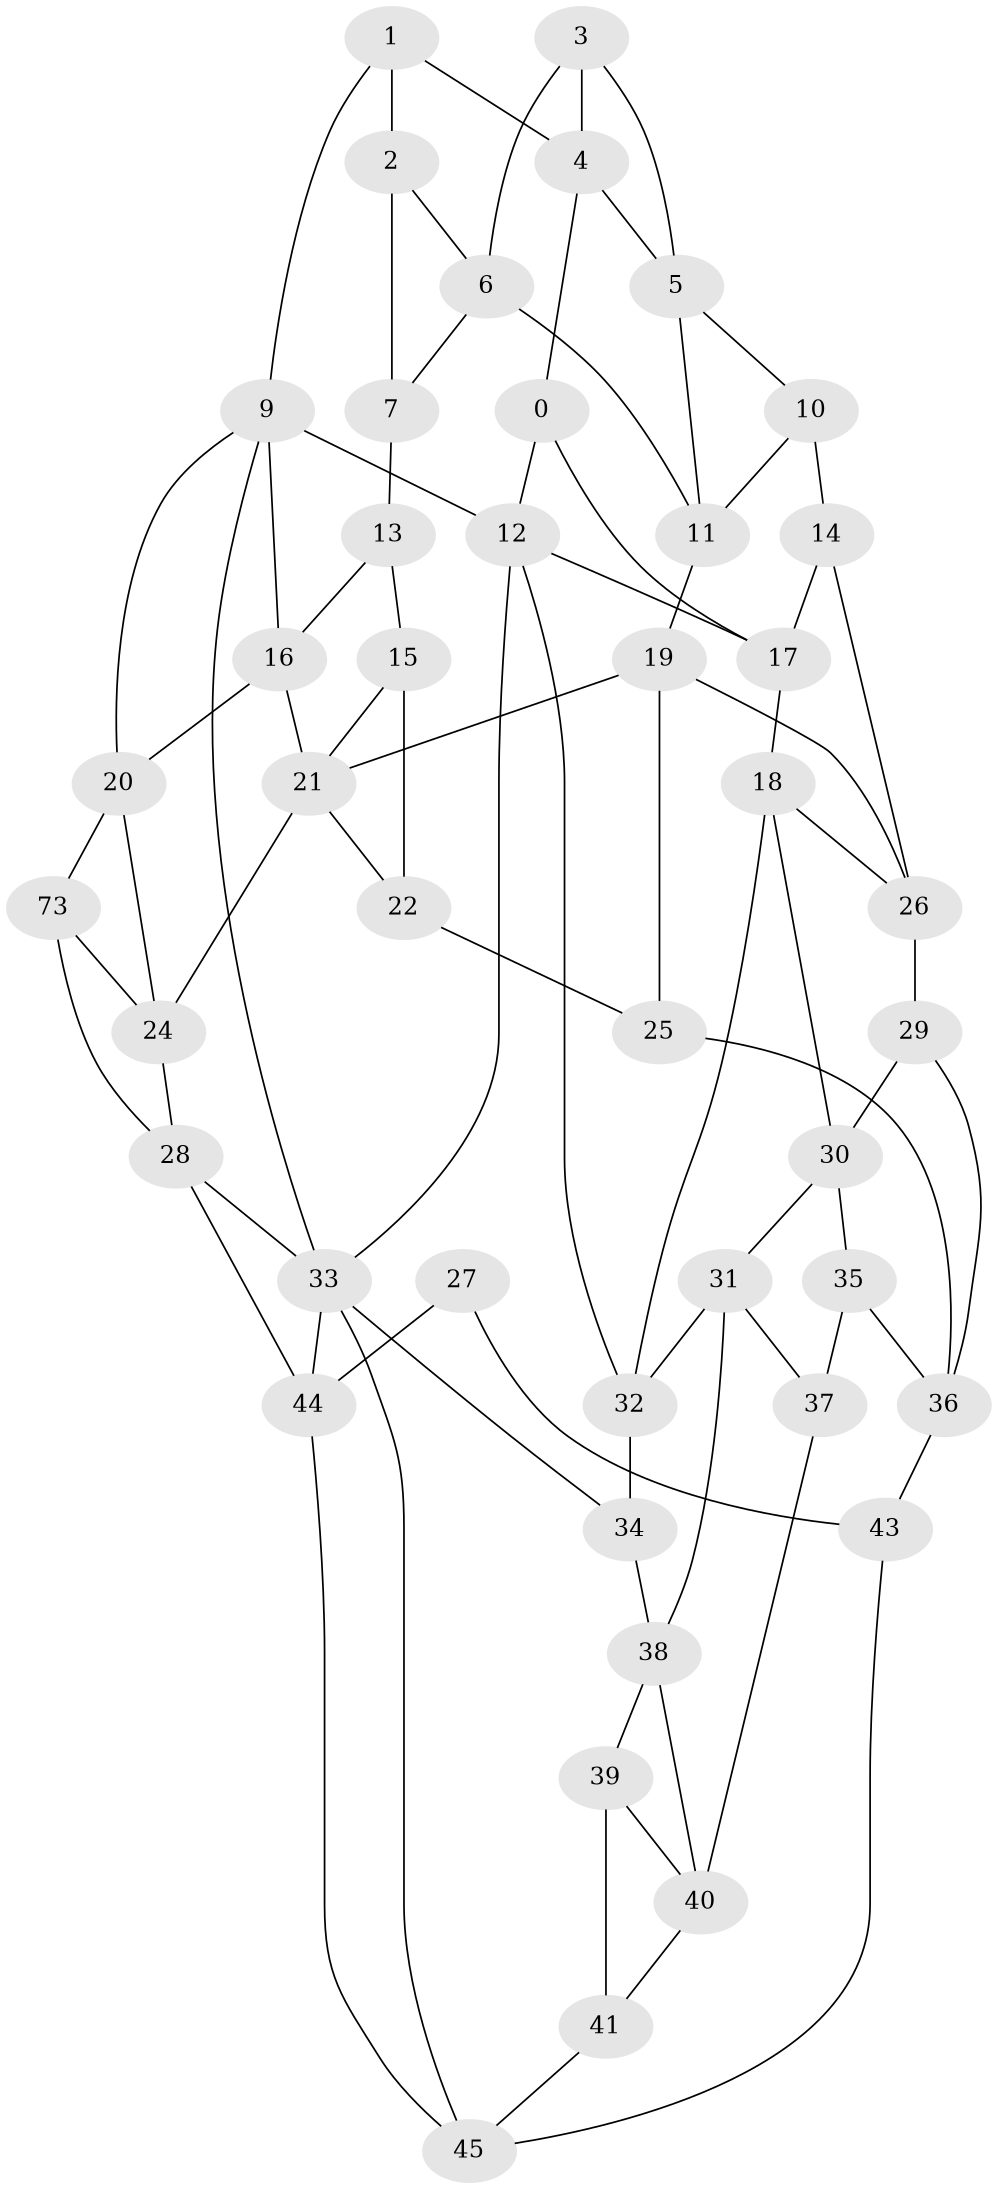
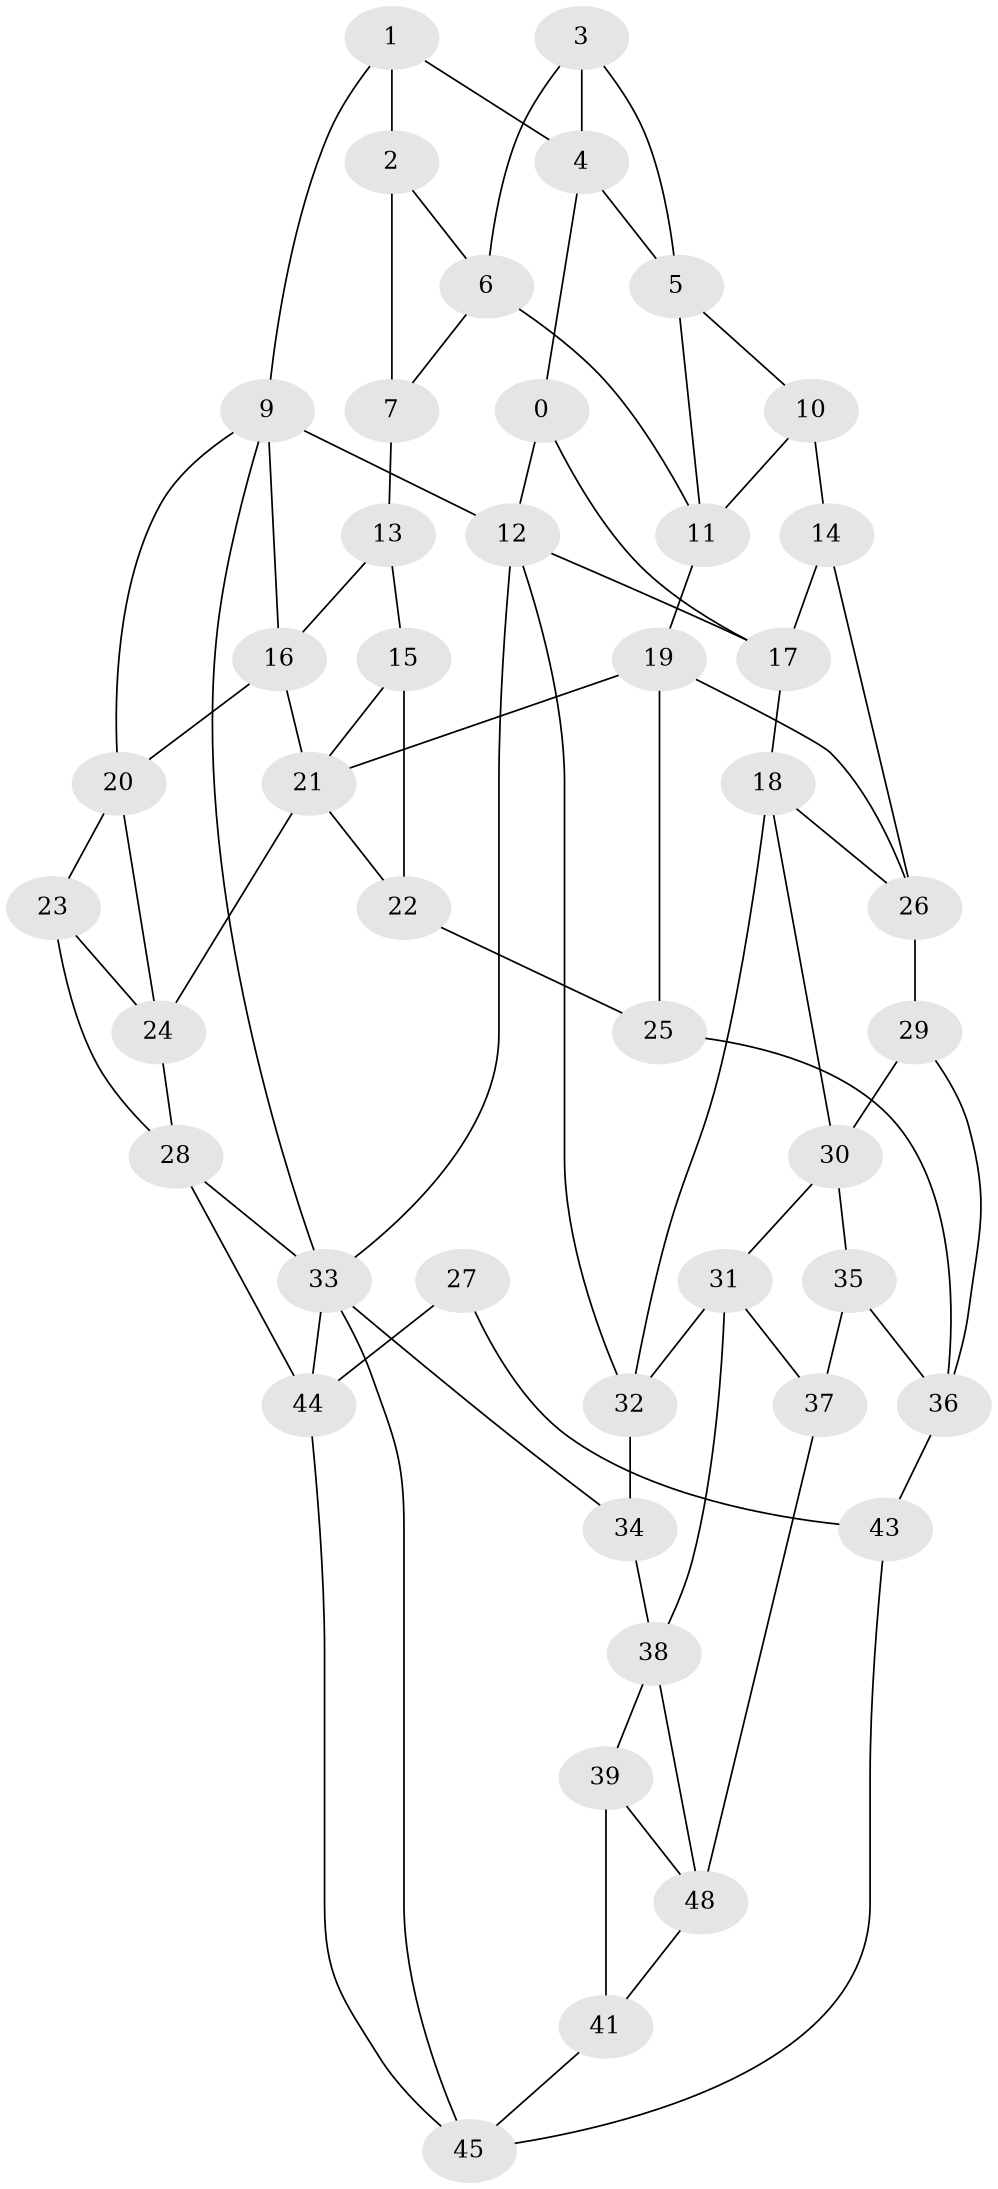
  graph {
    node [color=gray90 style=filled]
    edge [weight=1.0]
    1
    2
    4
    9
    6
    7
    5
    n8 [label=0]
    12
    16
    20
    33
    11
    13
    3
    10
    17
    14
    19
    15
    32
    18
    21
-   23 [label=73]
+   23
    24
    44
    34
    45
    26
    25
    22
    29
    30
    31
    35
    36
    28
    27
    43
    37
    38
-   40
+   40 [label=48]
    39
    41
    1 -- 2
    1 -- 4
    1 -- 9
    2 -- 6
    2 -- 7
    4 -- 5
    4 -- n8
    9 -- 12
    9 -- 16
    9 -- 20
    9 -- 33
    6 -- 7
    6 -- 11
    7 -- 13 [weight=2.0]
    5 -- 11
    5 -- 10
    n8 -- 12
    n8 -- 17
    12 -- 33
    12 -- 17
    12 -- 32
    16 -- 20
    16 -- 21
    20 -- 23
    20 -- 24
    33 -- 44
    33 -- 34
    33 -- 45
    11 -- 19
    13 -- 16
    13 -- 15
    3 -- 4
    3 -- 6
    3 -- 5
    10 -- 11
    10 -- 14 [weight=2.0]
    17 -- 18
    14 -- 17
    14 -- 26
    19 -- 21
    19 -- 26
    19 -- 25
    15 -- 21
    15 -- 22
    32 -- 34
    18 -- 32
    18 -- 26
    18 -- 30
    21 -- 24
    21 -- 22
    23 -- 24
    23 -- 28
    24 -- 28
    44 -- 45
    34 -- 38
    26 -- 29
    25 -- 36
    22 -- 25
    29 -- 30
    29 -- 36
    30 -- 31
    30 -- 35
    31 -- 32
    31 -- 37
    31 -- 38
    35 -- 36
    35 -- 37
    36 -- 43
    28 -- 33
    28 -- 44
    27 -- 44
    27 -- 43
    43 -- 45
    37 -- 40
    38 -- 40
    38 -- 39
    40 -- 41
    39 -- 40
    39 -- 41
    41 -- 45
  }
